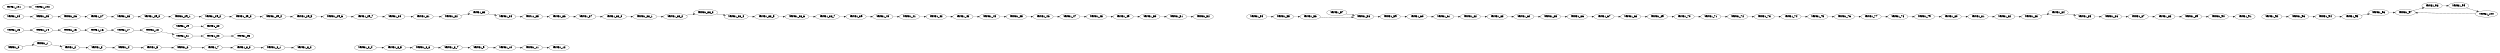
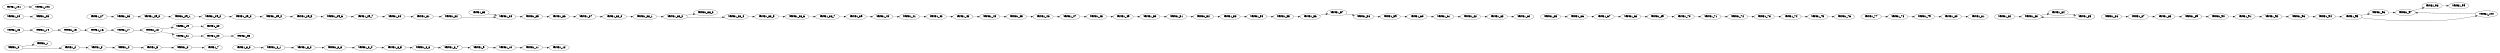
  digraph {
    rankdir=LR
    test51_0
    test51_1
    test51_2
    test51_3
    test51_4
    test51_5
    test51_6
    test51_7
    test51_8_0
    test51_8_1
    test51_8_2
+   test51_8_3
    test51_8_4
    test51_8_5
    test51_8_6
    test51_8_7
    test51_9
    test51_10
    test51_11
    test51_12
    test51_13
    test51_14
    test51_15
    test51_16
    test51_17
    test51_18
    test51_19
    test51_21
    test51_20
    test51_22
    test51_23
    test51_24
    test51_25
-   test51_26
    test51_27
    test51_28
    test51_29_0
    test51_29_1
    test51_29_2
-   test51_29_3 [label=test51_49_3]
+   test51_29_3
    test51_29_4
    test51_29_5
    test51_29_6
    test51_29_7
    test51_30
    test51_31
    test51_32
    test51_33
    test51_34
-   test51_35 [label=test11_35]
+   test51_35
    test51_36
    test51_37
    test51_38_0
    test51_38_1
    test51_38_2
    test51_38_3
    test51_38_4
    test51_38_5
    test51_38_6
    test51_38_7
    test51_39
    test51_40
    test51_41
    test51_42
    test51_43
    test51_44
    test51_45
    test51_46
    test51_47
    test51_48
    test51_49
    test51_50
    test51_51
    test51_52
+   test51_53
    test51_54
    test51_55
    test51_56
    test51_57
    test51_58
    test51_59
    test51_60
    test51_61
    test51_62
    test51_63
    test51_64
    test51_65
    test51_66
    test51_67
    test51_68
    test51_69
    test51_70
    test51_71
    test51_72
    test51_73
    test51_74
    test51_75
    test51_76
    test51_77
    test51_78
    test51_79
    test51_80
    test51_81
    test51_82
    test51_83
    test51_84
    test51_85
    test51_86
    test51_87
    test51_88
    test51_89
    test51_90
    test51_91
    test51_92
    test51_93
    test51_94
    test51_95
    test51_96
    test51_97
    test51_98
    test51_99
    test51_100
    test51_101
    test51_102
    test51_0 -> test51_1
-   test51_1 -> test51_2
+   test51_0 -> test51_2
    test51_2 -> test51_3
    test51_3 -> test51_4
    test51_4 -> test51_5
    test51_5 -> test51_6
    test51_6 -> test51_7
-   test51_7 -> test51_8_0
    test51_8_0 -> test51_8_1
    test51_8_1 -> test51_8_2
+   test51_8_2 -> test51_8_3
+   test51_8_3 -> test51_8_4
    test51_8_4 -> test51_8_5
    test51_8_5 -> test51_8_6
    test51_8_6 -> test51_8_7
    test51_8_7 -> test51_9
    test51_9 -> test51_10
    test51_10 -> test51_11
    test51_11 -> test51_12
    test51_13 -> test51_14
    test51_14 -> test51_15
    test51_15 -> test51_16
    test51_16 -> test51_17
    test51_17 -> test51_18
+   test51_18 -> test51_19
    test51_18 -> test51_21
    test51_19 -> test51_20
    test51_21 -> test51_22
    test51_22 -> test51_23
    test51_24 -> test51_25
-   test51_25 -> test51_26
-   test51_26 -> test51_27
    test51_27 -> test51_28
    test51_28 -> test51_29_0
    test51_29_0 -> test51_29_1
    test51_29_1 -> test51_29_2
    test51_29_2 -> test51_29_3
    test51_29_3 -> test51_29_4
    test51_29_4 -> test51_29_5
    test51_29_5 -> test51_29_6
    test51_29_6 -> test51_29_7
    test51_29_7 -> test51_30
    test51_30 -> test51_31
    test51_31 -> test51_32
-   test51_32 -> test51_33
+   test51_32 -> test51_34
    test51_33 -> test51_34
    test51_34 -> test51_35
    test51_35 -> test51_36
    test51_36 -> test51_37
    test51_37 -> test51_38_0
    test51_38_0 -> test51_38_1
    test51_38_1 -> test51_38_2
    test51_38_2 -> test51_38_3
-   test51_38_3 -> test51_38_4
+   test51_38_2 -> test51_38_4
    test51_38_4 -> test51_38_5
    test51_38_5 -> test51_38_6
    test51_38_6 -> test51_38_7
    test51_38_7 -> test51_39
    test51_39 -> test51_40
    test51_40 -> test51_41
    test51_41 -> test51_42
    test51_42 -> test51_43
    test51_43 -> test51_44
    test51_44 -> test51_45
    test51_45 -> test51_46
    test51_46 -> test51_47
    test51_47 -> test51_48
    test51_48 -> test51_49
    test51_49 -> test51_50
    test51_50 -> test51_51
    test51_51 -> test51_52
+   test51_52 -> test51_53
+   test51_53 -> test51_54
    test51_54 -> test51_55
    test51_55 -> test51_56
-   test51_56 -> test51_58
+   test51_56 -> test51_57
    test51_57 -> test51_58
    test51_58 -> test51_59
    test51_59 -> test51_60
    test51_60 -> test51_61
    test51_61 -> test51_62
    test51_62 -> test51_63
    test51_63 -> test51_64
-   test51_64 -> test51_65
    test51_65 -> test51_66
    test51_66 -> test51_67
    test51_67 -> test51_68
    test51_68 -> test51_69
    test51_69 -> test51_70
    test51_70 -> test51_71
    test51_71 -> test51_72
    test51_72 -> test51_73
    test51_73 -> test51_74
    test51_74 -> test51_75
    test51_75 -> test51_76
-   test51_76 -> test51_77
    test51_77 -> test51_78
    test51_78 -> test51_79
    test51_79 -> test51_80
    test51_80 -> test51_81
-   test51_81 -> test51_82
    test51_82 -> test51_83
    test51_83 -> test51_84
    test51_84 -> test51_85
-   test51_85 -> test51_86
+   test51_85 -> test51_83
    test51_86 -> test51_87
    test51_87 -> test51_88
    test51_88 -> test51_89
    test51_89 -> test51_90
    test51_90 -> test51_91
+   test51_91 -> test51_92
    test51_92 -> test51_93
    test51_93 -> test51_94
    test51_94 -> test51_95
    test51_95 -> test51_96
    test51_96 -> test51_97
    test51_97 -> test51_98
    test51_98 -> test51_99
-   test51_99 -> test51_100
+   test51_95 -> test51_100
    test51_100 -> test51_97
    test51_101 -> test51_102
  }
